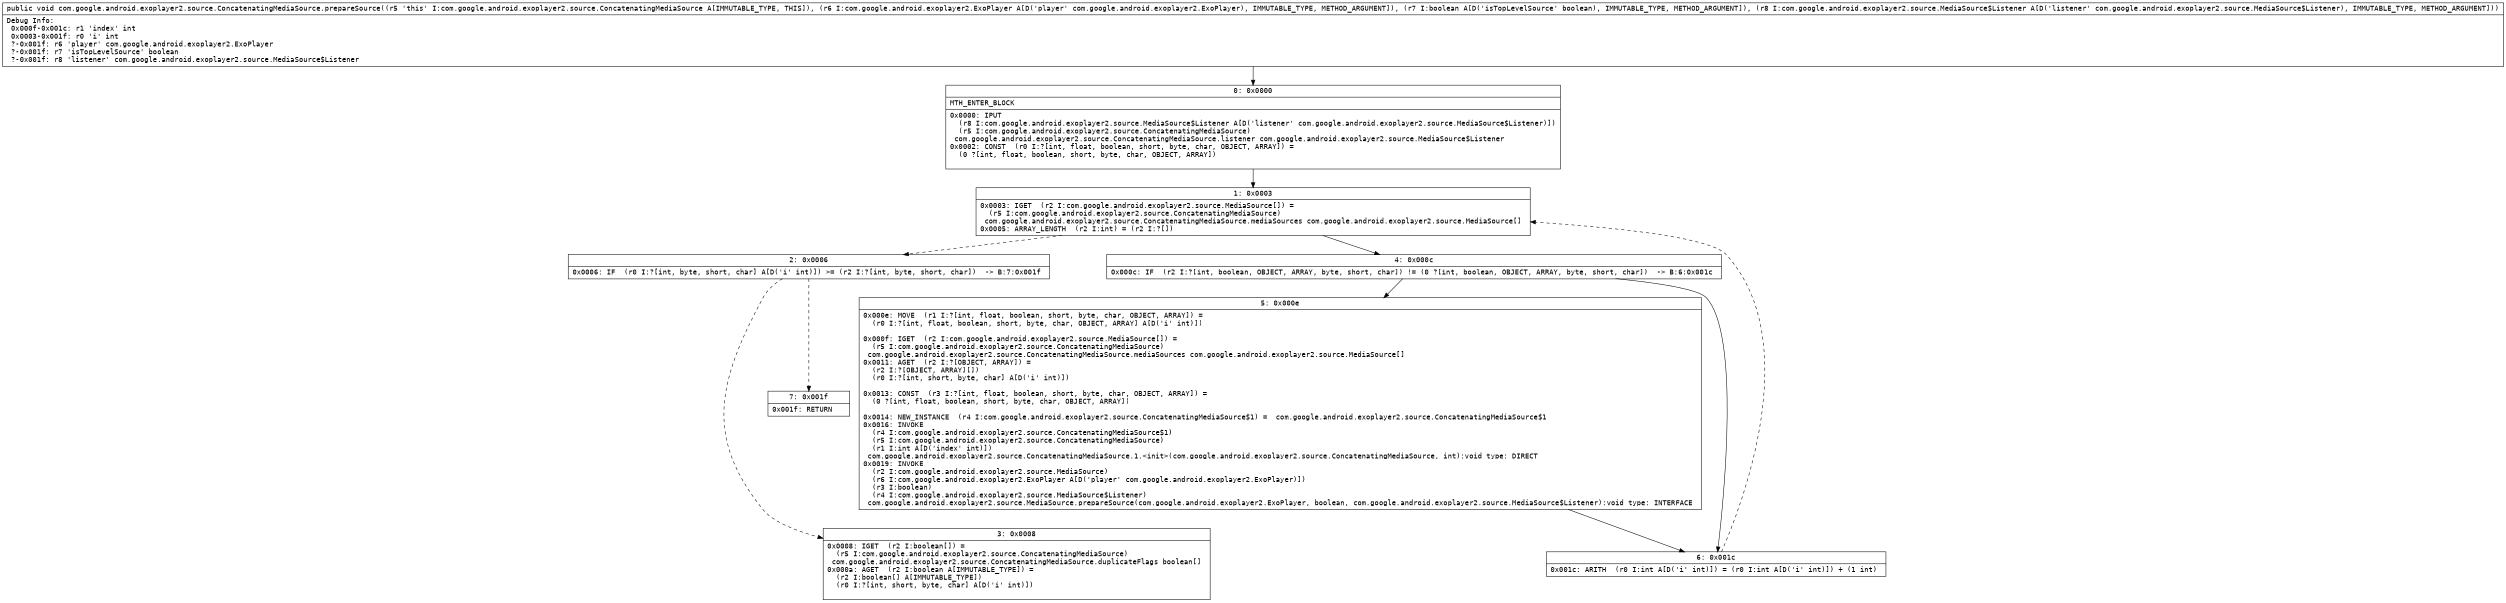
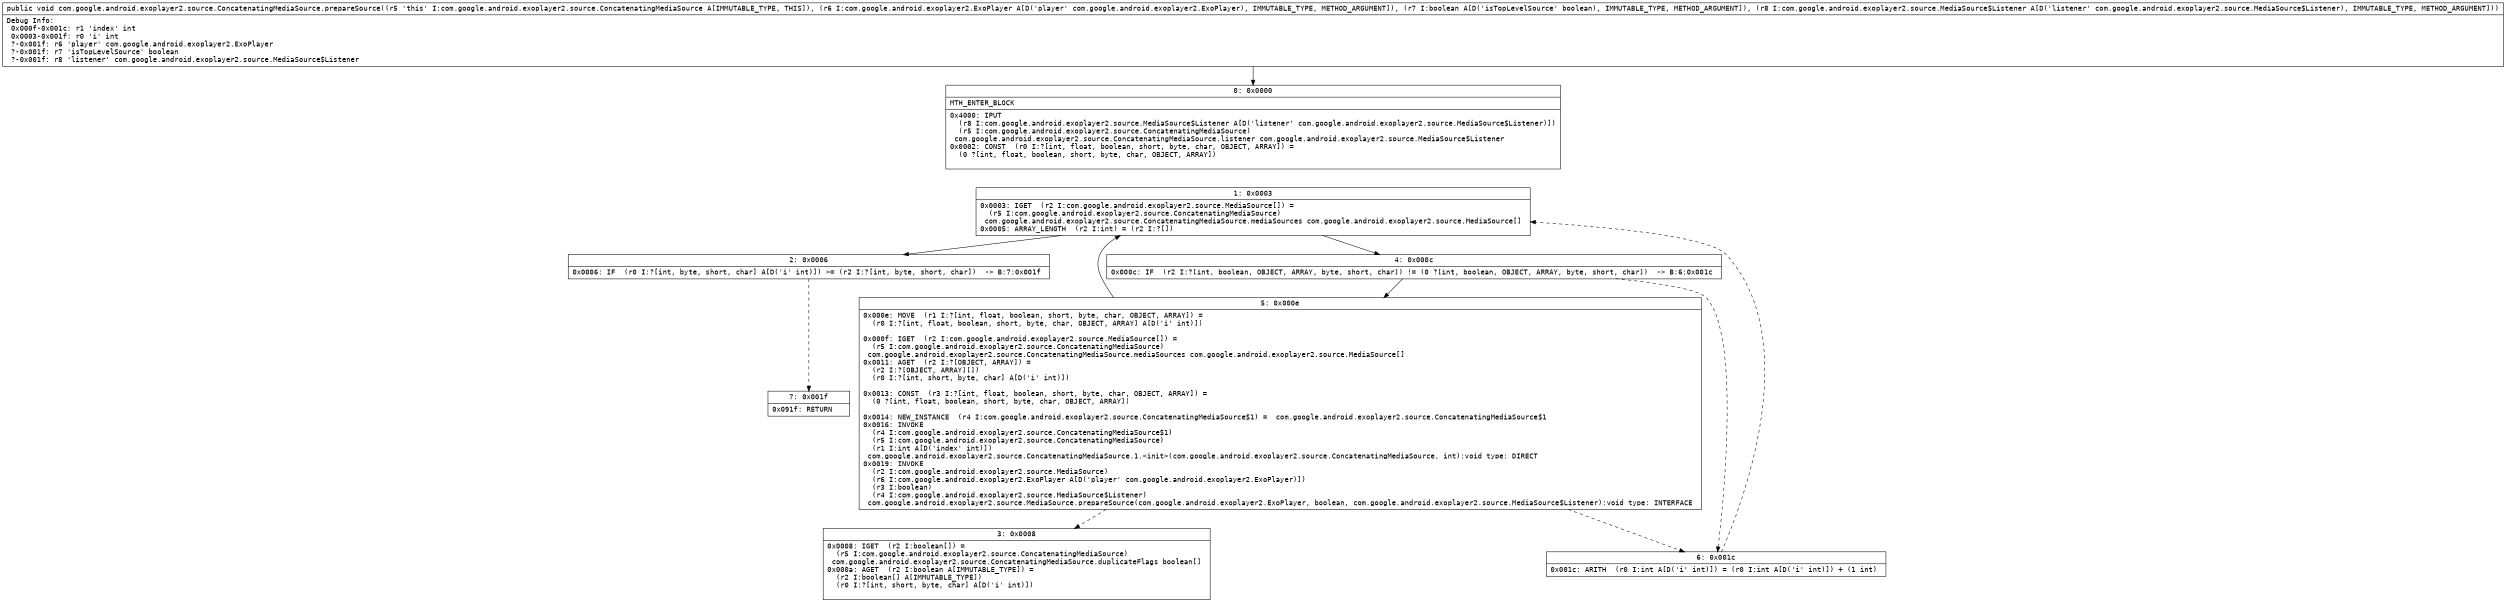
  digraph {
    fontname="DejaVu Sans Mono"
    node [fontname="DejaVu Sans Mono" shape=record]
    edge [fontname="DejaVu Sans Mono"]
-   n1 [label="{0\:\ 0x0000|MTH_ENTER_BLOCK\l|0x0000: IPUT  \l  (r8 I:com.google.android.exoplayer2.source.MediaSource$Listener A[D('listener' com.google.android.exoplayer2.source.MediaSource$Listener)])\l  (r5 I:com.google.android.exoplayer2.source.ConcatenatingMediaSource)\l com.google.android.exoplayer2.source.ConcatenatingMediaSource.listener com.google.android.exoplayer2.source.MediaSource$Listener \l0x0002: CONST  (r0 I:?[int, float, boolean, short, byte, char, OBJECT, ARRAY]) = \l  (0 ?[int, float, boolean, short, byte, char, OBJECT, ARRAY])\l \l}"]
+   n1 [label="{0\:\ 0x0000|MTH_ENTER_BLOCK\l|0x4000: IPUT  \l  (r8 I:com.google.android.exoplayer2.source.MediaSource$Listener A[D('listener' com.google.android.exoplayer2.source.MediaSource$Listener)])\l  (r5 I:com.google.android.exoplayer2.source.ConcatenatingMediaSource)\l com.google.android.exoplayer2.source.ConcatenatingMediaSource.listener com.google.android.exoplayer2.source.MediaSource$Listener \l0x0002: CONST  (r0 I:?[int, float, boolean, short, byte, char, OBJECT, ARRAY]) = \l  (0 ?[int, float, boolean, short, byte, char, OBJECT, ARRAY])\l \l}"]
    n2 [label="{1\:\ 0x0003|0x0003: IGET  (r2 I:com.google.android.exoplayer2.source.MediaSource[]) = \l  (r5 I:com.google.android.exoplayer2.source.ConcatenatingMediaSource)\l com.google.android.exoplayer2.source.ConcatenatingMediaSource.mediaSources com.google.android.exoplayer2.source.MediaSource[] \l0x0005: ARRAY_LENGTH  (r2 I:int) = (r2 I:?[]) \l}"]
    n3 [label="{2\:\ 0x0006|0x0006: IF  (r0 I:?[int, byte, short, char] A[D('i' int)]) \>= (r2 I:?[int, byte, short, char])  \-\> B:7:0x001f \l}"]
    n4 [label="{4\:\ 0x000c|0x000c: IF  (r2 I:?[int, boolean, OBJECT, ARRAY, byte, short, char]) != (0 ?[int, boolean, OBJECT, ARRAY, byte, short, char])  \-\> B:6:0x001c \l}"]
    n5 [label="{3\:\ 0x0008|0x0008: IGET  (r2 I:boolean[]) = \l  (r5 I:com.google.android.exoplayer2.source.ConcatenatingMediaSource)\l com.google.android.exoplayer2.source.ConcatenatingMediaSource.duplicateFlags boolean[] \l0x000a: AGET  (r2 I:boolean A[IMMUTABLE_TYPE]) = \l  (r2 I:boolean[] A[IMMUTABLE_TYPE])\l  (r0 I:?[int, short, byte, char] A[D('i' int)])\l \l}"]
-   n6 [label="{7\:\ 0x001f|0x001f: RETURN   \l}"]
+   n6 [label="{7\:\ 0x001f|0x091f: RETURN   \l}"]
    n7 [label="{5\:\ 0x000e|0x000e: MOVE  (r1 I:?[int, float, boolean, short, byte, char, OBJECT, ARRAY]) = \l  (r0 I:?[int, float, boolean, short, byte, char, OBJECT, ARRAY] A[D('i' int)])\l \l0x000f: IGET  (r2 I:com.google.android.exoplayer2.source.MediaSource[]) = \l  (r5 I:com.google.android.exoplayer2.source.ConcatenatingMediaSource)\l com.google.android.exoplayer2.source.ConcatenatingMediaSource.mediaSources com.google.android.exoplayer2.source.MediaSource[] \l0x0011: AGET  (r2 I:?[OBJECT, ARRAY]) = \l  (r2 I:?[OBJECT, ARRAY][])\l  (r0 I:?[int, short, byte, char] A[D('i' int)])\l \l0x0013: CONST  (r3 I:?[int, float, boolean, short, byte, char, OBJECT, ARRAY]) = \l  (0 ?[int, float, boolean, short, byte, char, OBJECT, ARRAY])\l \l0x0014: NEW_INSTANCE  (r4 I:com.google.android.exoplayer2.source.ConcatenatingMediaSource$1) =  com.google.android.exoplayer2.source.ConcatenatingMediaSource$1 \l0x0016: INVOKE  \l  (r4 I:com.google.android.exoplayer2.source.ConcatenatingMediaSource$1)\l  (r5 I:com.google.android.exoplayer2.source.ConcatenatingMediaSource)\l  (r1 I:int A[D('index' int)])\l com.google.android.exoplayer2.source.ConcatenatingMediaSource.1.\<init\>(com.google.android.exoplayer2.source.ConcatenatingMediaSource, int):void type: DIRECT \l0x0019: INVOKE  \l  (r2 I:com.google.android.exoplayer2.source.MediaSource)\l  (r6 I:com.google.android.exoplayer2.ExoPlayer A[D('player' com.google.android.exoplayer2.ExoPlayer)])\l  (r3 I:boolean)\l  (r4 I:com.google.android.exoplayer2.source.MediaSource$Listener)\l com.google.android.exoplayer2.source.MediaSource.prepareSource(com.google.android.exoplayer2.ExoPlayer, boolean, com.google.android.exoplayer2.source.MediaSource$Listener):void type: INTERFACE \l}"]
    n8 [label="{6\:\ 0x001c|0x001c: ARITH  (r0 I:int A[D('i' int)]) = (r0 I:int A[D('i' int)]) + (1 int) \l}"]
    n9 [label="{public void com.google.android.exoplayer2.source.ConcatenatingMediaSource.prepareSource((r5 'this' I:com.google.android.exoplayer2.source.ConcatenatingMediaSource A[IMMUTABLE_TYPE, THIS]), (r6 I:com.google.android.exoplayer2.ExoPlayer A[D('player' com.google.android.exoplayer2.ExoPlayer), IMMUTABLE_TYPE, METHOD_ARGUMENT]), (r7 I:boolean A[D('isTopLevelSource' boolean), IMMUTABLE_TYPE, METHOD_ARGUMENT]), (r8 I:com.google.android.exoplayer2.source.MediaSource$Listener A[D('listener' com.google.android.exoplayer2.source.MediaSource$Listener), IMMUTABLE_TYPE, METHOD_ARGUMENT]))  | Debug Info:\l  0x000f\-0x001c: r1 'index' int\l  0x0003\-0x001f: r0 'i' int\l  ?\-0x001f: r6 'player' com.google.android.exoplayer2.ExoPlayer\l  ?\-0x001f: r7 'isTopLevelSource' boolean\l  ?\-0x001f: r8 'listener' com.google.android.exoplayer2.source.MediaSource$Listener\l}"]
-   n1 -> n2
-   n2 -> n3 [style=dashed]
+   n7 -> n2
+   n2 -> n3
    n2 -> n4
-   n3 -> n5 [style=dashed]
+   n7 -> n5 [style=dashed]
    n3 -> n6 [style=dashed]
    n4 -> n7 [style=solid]
-   n4 -> n8
-   n7 -> n8
+   n4 -> n8 [style=dashed]
+   n7 -> n8 [style=dashed]
    n8 -> n2 [style=dashed]
    n9 -> n1
  }
